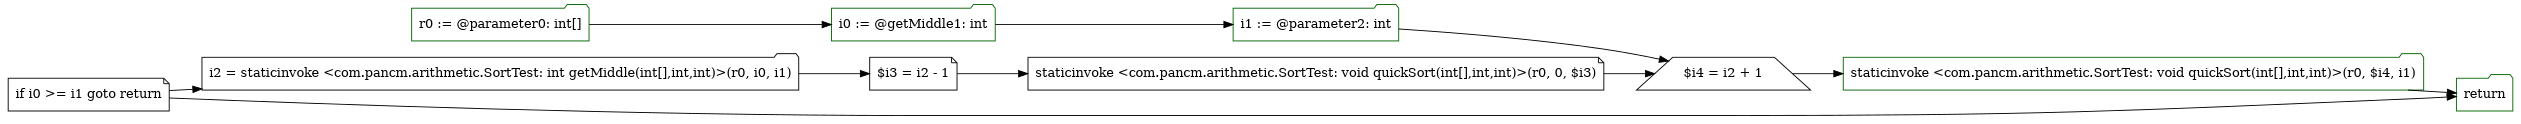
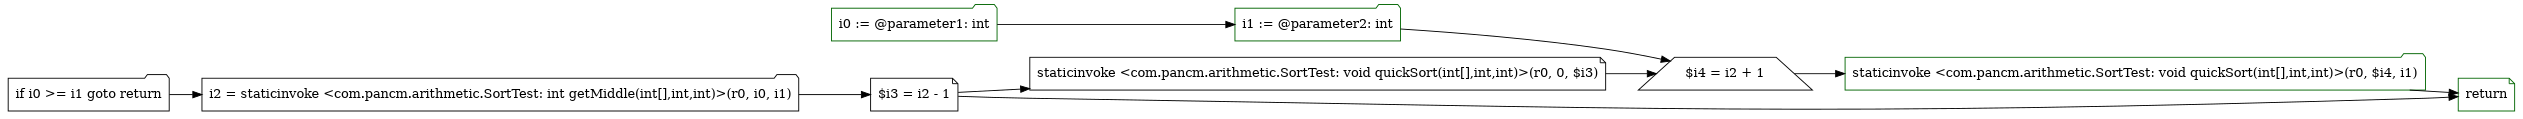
  digraph {
    rankdir=LR
    node [color=darkgreen shape=folder]
-   "r0 := @parameter0: int[]"
-   "i0 := @parameter1: int" [label="i0 := @getMiddle1: int"]
+   "i0 := @parameter1: int"
    "i1 := @parameter2: int"
    "$i4 = i2 + 1" [color=black shape=trapezium]
-   "if i0 >= i1 goto return" [color=black shape=note]
+   "if i0 >= i1 goto return" [color=black]
    "i2 = staticinvoke <com.pancm.arithmetic.SortTest: int getMiddle(int[],int,int)>(r0, i0, i1)" [color=black]
-   return
+   return [shape=note]
    "$i3 = i2 - 1" [color=black shape=note]
    "staticinvoke <com.pancm.arithmetic.SortTest: void quickSort(int[],int,int)>(r0, 0, $i3)" [color=black shape=note]
    "staticinvoke <com.pancm.arithmetic.SortTest: void quickSort(int[],int,int)>(r0, $i4, i1)"
-   "r0 := @parameter0: int[]" -> "i0 := @parameter1: int"
    "i0 := @parameter1: int" -> "i1 := @parameter2: int"
    "i1 := @parameter2: int" -> "$i4 = i2 + 1"
    "$i4 = i2 + 1" -> "staticinvoke <com.pancm.arithmetic.SortTest: void quickSort(int[],int,int)>(r0, $i4, i1)"
    "if i0 >= i1 goto return" -> "i2 = staticinvoke <com.pancm.arithmetic.SortTest: int getMiddle(int[],int,int)>(r0, i0, i1)"
-   "if i0 >= i1 goto return" -> return
+   "$i3 = i2 - 1" -> return
    "i2 = staticinvoke <com.pancm.arithmetic.SortTest: int getMiddle(int[],int,int)>(r0, i0, i1)" -> "$i3 = i2 - 1"
    "$i3 = i2 - 1" -> "staticinvoke <com.pancm.arithmetic.SortTest: void quickSort(int[],int,int)>(r0, 0, $i3)"
    "staticinvoke <com.pancm.arithmetic.SortTest: void quickSort(int[],int,int)>(r0, 0, $i3)" -> "$i4 = i2 + 1"
    "staticinvoke <com.pancm.arithmetic.SortTest: void quickSort(int[],int,int)>(r0, $i4, i1)" -> return
  }
